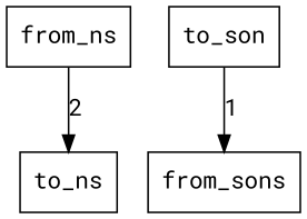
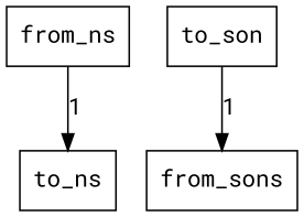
  digraph {
    fontname="Roboto Mono"
    rankdir=TB
    node [fillcolor=white fontname="Roboto Mono" shape=box style=filled]
    edge [fontname="Roboto Mono"]
    n1 [label=<from_ns>]
    n2 [label=<to_ns>]
    n3 [label=<from_sons>]
    n4 [label=<to_son>]
-   n1 -> n2 [label=2]
+   n1 -> n2 [label=1]
    n4 -> n3 [label=1]
  }
